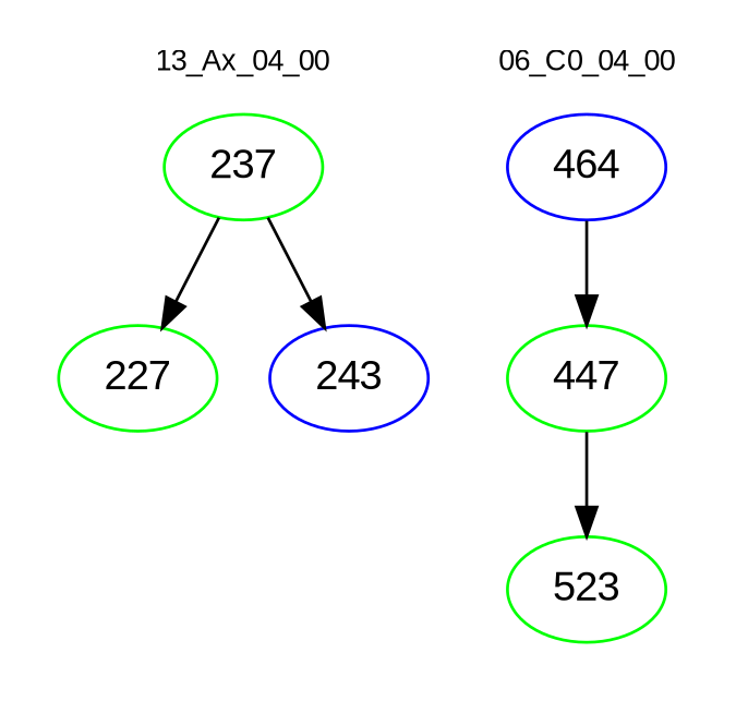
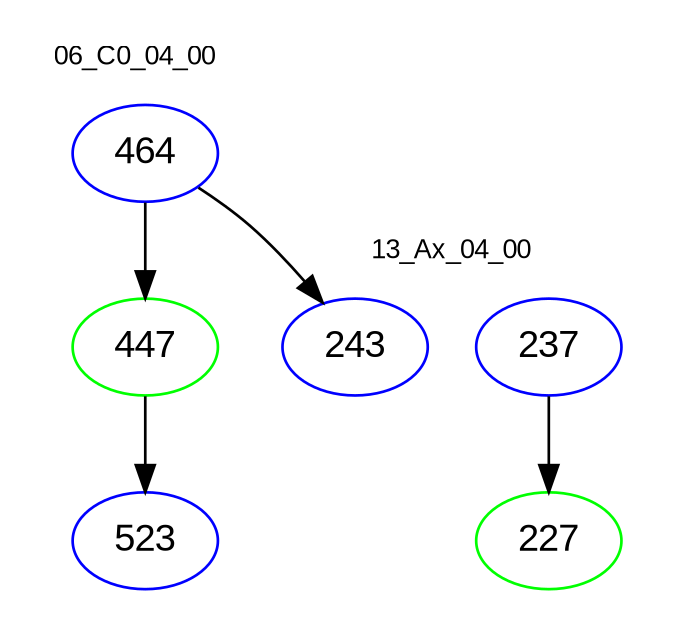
  digraph {
    fontname="Liberation Sans"
    node [color=blue fontname="Liberation Sans"]
    edge [color=black fontname="Liberation Sans"]
-   n1 [color=green label=237]
+   n1 [label=237]
    n2 [color=green label=227]
    n3 [label=243]
    n4 [label=464]
    n5 [color=green label=447]
-   n6 [color=green label=523]
+   n6 [label=523]
    subgraph cluster_1 {
      color=white
      fontsize=10
      label="13_Ax_04_00"
      n1
      n2
      n3
    }
    subgraph cluster_2 {
      color=white
      fontsize=10
      label="06_C0_04_00"
      n4
      n5
      n6
    }
    n1 -> n2
-   n1 -> n3
+   n4 -> n3
    n4 -> n5
    n5 -> n6
  }
